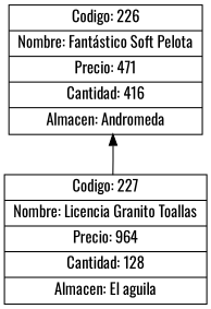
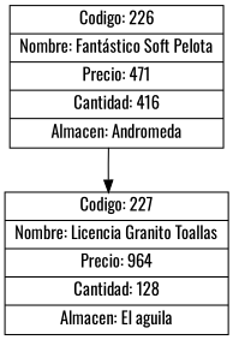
  digraph {
    fontname=Oswald
    node [shape=record fontname=Oswald]
    n1 [label="{ Codigo: 226 | Nombre: Fantástico Soft Pelota | Precio: 471 | Cantidad: 416 | Almacen: Andromeda}"]
    n2 [label="{ Codigo: 227 | Nombre: Licencia Granito Toallas | Precio: 964 | Cantidad: 128 | Almacen: El aguila}"]
-   n2 -> n1 [fontname=Oswald]
+   n1 -> n2 [fontname=Oswald]
  }
